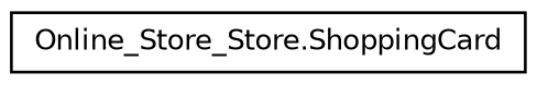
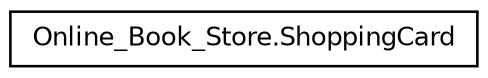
  digraph {
    rankdir=LR
-   n1 [color=black fillcolor=white fontname=Helvetica fontsize=10 height=0.2 label="Online_Store_Store.ShoppingCard" shape=record style=filled width=0.4]
+   n1 [color=black fillcolor=white fontname=Helvetica fontsize=10 height=0.2 label="Online_Book_Store.ShoppingCard" shape=record style=filled width=0.4]
  }
